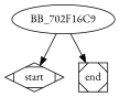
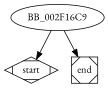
  digraph {
    fontname="EB Garamond"
    node [fontname="EB Garamond"]
    edge [fontname="EB Garamond"]
    start [shape=Mdiamond]
-   BB_002F16C9 [label=BB_702F16C9]
+   BB_002F16C9
    end [shape=Msquare]
    BB_002F16C9 -> start
    BB_002F16C9 -> end
  }
